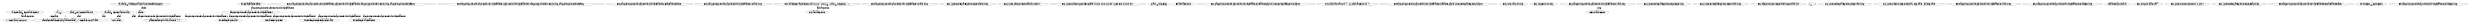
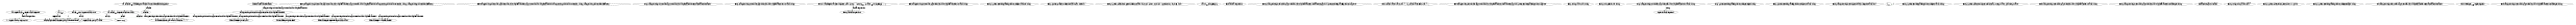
  digraph {
    node [cluster="Nancy.Routing.Trie.Nodes.CaptureNodeWithMultipleParameters.Match(string)" span="0-0"]
    edge [color=darkseagreen4 style=dashed]
    n1 [label="Nancy.Routing.Trie.Nodes.CaptureNodeWithMultipleParameters" cluster="" span=""]
    n2 [label="match.CapturedParameters.Add(parameterNames[i - 1], regexMatch.Groups[i].Value)" span="76-76"]
    n3 [cluster="Nancy.Routing.Trie.Nodes.CaptureNodeWithMultipleParameters.ExtractParameterNames()" label="this.BuildRegex(AssertStart)" span="88-88"]
    n4 [cluster="Nancy.Routing.Trie.Nodes.CaptureNodeWithMultipleParameters.ExtractParameterNames()" label="this.BuildRegex(AssertEnd)" span="101-101"]
    n5 [cluster="Nancy.Routing.Trie.Nodes.CaptureNodeWithMultipleParameters.ExtractParameterNames()" label="parameterNames.Add(match.Value.Trim('{', '}'))" span="93-93"]
    n6 [cluster="Nancy.Routing.Trie.Nodes.CaptureNodeWithMultipleParameters.ExtractParameterNames()" label="this.BuildRegex(Regex.Escape(match.Value))" span="98-98"]
    n7 [cluster="Nancy.Routing.Trie.Nodes.CaptureNodeWithMultipleParameters.ExtractParameterNames()" label="this.BuildRegex(MatchParameter)" span="94-94"]
    n8 [cluster="Nancy.Routing.Trie.Nodes.CaptureNodeWithMultipleParameters.CaptureNodeWithMultipleParameters(Nancy.Routing.Trie.Nodes.TrieNode, string, Nancy.Routing.Trie.ITrieNodeFactory)" label="this.ExtractParameterNames()" span="34-34"]
    n9 [cluster="Nancy.Routing.Trie.Nodes.CaptureNodeWithMultipleParameters.CaptureNodeWithMultipleParameters(Nancy.Routing.Trie.Nodes.TrieNode, string, Nancy.Routing.Trie.ITrieNodeFactory)" label="Entry Nancy.Routing.Trie.Nodes.CaptureNodeWithMultipleParameters.CaptureNodeWithMultipleParameters(Nancy.Routing.Trie.Nodes.TrieNode, string, Nancy.Routing.Trie.ITrieNodeFactory)" span="31-31"]
    n10 [cluster="Nancy.Routing.Trie.Nodes.CaptureNodeWithMultipleParameters.CaptureNodeWithMultipleParameters(Nancy.Routing.Trie.Nodes.TrieNode, string, Nancy.Routing.Trie.ITrieNodeFactory)" label="Exit Nancy.Routing.Trie.Nodes.CaptureNodeWithMultipleParameters.CaptureNodeWithMultipleParameters(Nancy.Routing.Trie.Nodes.TrieNode, string, Nancy.Routing.Trie.ITrieNodeFactory)" span="31-31"]
    n11 [cluster="Nancy.Routing.Trie.Nodes.CaptureNodeWithMultipleParameters.ExtractParameterNames()" label="Entry Nancy.Routing.Trie.Nodes.CaptureNodeWithMultipleParameters.ExtractParameterNames()" span="85-85"]
    n12 [cluster="Nancy.Routing.Trie.Nodes.CaptureNodeWithMultipleParameters.IsMatch(string)" label="Entry Nancy.Routing.Trie.Nodes.CaptureNodeWithMultipleParameters.IsMatch(string)" span="42-42"]
    n13 [cluster="Nancy.Routing.Trie.Nodes.CaptureNodeWithMultipleParameters.IsMatch(string)" label="return MatchRegex.Matches(segment).Cast<Group>().Count(g => g.Value != string.Empty) > 1;" span="44-44"]
    n14 [cluster="lambda expression" label="Entry lambda expression" span="44-44"]
    n15 [cluster="Nancy.Routing.Trie.Nodes.CaptureNodeWithMultipleParameters.IsMatch(string)" label="Exit Nancy.Routing.Trie.Nodes.CaptureNodeWithMultipleParameters.IsMatch(string)" span="42-42"]
    n16 [cluster="System.Text.RegularExpressions.Regex.Matches(string)" label="Entry System.Text.RegularExpressions.Regex.Matches(string)"]
    n17 [cluster="System.Collections.IEnumerable.Cast<TResult>()" label="Entry System.Collections.IEnumerable.Cast<TResult>()"]
    n18 [cluster="System.Collections.Generic.IEnumerable<TSource>.Count<TSource>(System.Func<TSource, bool>)" label="Entry System.Collections.Generic.IEnumerable<TSource>.Count<TSource>(System.Func<TSource, bool>)"]
    n19 [cluster="lambda expression" label="g.Value != string.Empty" span="44-44"]
    n20 [cluster="lambda expression" label="Exit lambda expression" span="44-44"]
    n21 [cluster="Nancy.Routing.Trie.Nodes.CaptureNodeWithMultipleParameters.IsParameterCapture(System.Text.RegularExpressions.Capture)" label="Entry Nancy.Routing.Trie.Nodes.CaptureNodeWithMultipleParameters.IsParameterCapture(System.Text.RegularExpressions.Capture)" span="47-47"]
    n22 [cluster="Nancy.Routing.Trie.Nodes.CaptureNodeWithMultipleParameters.IsParameterCapture(System.Text.RegularExpressions.Capture)" label="return match.Value.StartsWith(''{'') && match.Value.EndsWith(''}'');" span="49-49"]
    n23 [cluster="Nancy.Routing.Trie.Nodes.CaptureNodeWithMultipleParameters.IsParameterCapture(System.Text.RegularExpressions.Capture)" label="Exit Nancy.Routing.Trie.Nodes.CaptureNodeWithMultipleParameters.IsParameterCapture(System.Text.RegularExpressions.Capture)" span="47-47"]
    n24 [cluster="string.StartsWith(string)" label="Entry string.StartsWith(string)"]
    n25 [cluster="string.EndsWith(string)" label="Entry string.EndsWith(string)"]
    n26 [label="Entry Nancy.Routing.Trie.Nodes.CaptureNodeWithMultipleParameters.Match(string)" span="65-65"]
    n27 [label="regex.IsMatch(segment)" span="70-70"]
    n28 [label="var match = SegmentMatch.NoMatch" span="67-67"]
-   n29 [label="return match;" span="79-79"]
+   n29 [label="return true;" span="79-79"]
    n30 [label="var regexMatch = regex.Match(segment)" span="73-73"]
    n31 [label="i < regexMatch.Groups.Count" span="74-74"]
    n32 [cluster="System.Text.RegularExpressions.Regex.Regex(string)" label="Entry System.Text.RegularExpressions.Regex.Regex(string)"]
    n33 [label="match = new SegmentMatch(true)" span="72-72"]
    n34 [cluster="System.Text.RegularExpressions.Regex.IsMatch(string)" label="Entry System.Text.RegularExpressions.Regex.IsMatch(string)"]
    n35 [cluster="Nancy.Routing.Trie.SegmentMatch.SegmentMatch(bool)" label="Entry Nancy.Routing.Trie.SegmentMatch.SegmentMatch(bool)" span="26-26"]
    n36 [label="var i = 1" span="74-74"]
    n37 [label="i++" span="74-74"]
    n38 [cluster="System.Text.RegularExpressions.Regex.Match(string)" label="Entry System.Text.RegularExpressions.Regex.Match(string)"]
    n39 [cluster="System.Collections.Generic.IDictionary<TKey, TValue>.Add(TKey, TValue)" label="Entry System.Collections.Generic.IDictionary<TKey, TValue>.Add(TKey, TValue)"]
    n40 [label="Exit Nancy.Routing.Trie.Nodes.CaptureNodeWithMultipleParameters.Match(string)" span="65-65"]
    n41 [cluster="Nancy.Routing.Trie.Nodes.CaptureNodeWithMultipleParameters.ExtractParameterNames()" label="var matches = MatchRegex.Matches(this.RouteDefinitionSegment)" span="87-87"]
    n42 [cluster="Nancy.Routing.Trie.Nodes.CaptureNodeWithMultipleParameters.ExtractParameterNames()" label=matches span="89-89"]
    n43 [cluster="Nancy.Routing.Trie.Nodes.CaptureNodeWithMultipleParameters.BuildRegex(string)" label="Entry Nancy.Routing.Trie.Nodes.CaptureNodeWithMultipleParameters.BuildRegex(string)" span="104-104"]
    n44 [cluster="Nancy.Routing.Trie.Nodes.CaptureNodeWithMultipleParameters.ExtractParameterNames()" label="IsParameterCapture(match)" span="91-91"]
    n45 [cluster="string.Trim(params char[])" label="Entry string.Trim(params char[])"]
    n46 [cluster="System.Collections.Generic.List<T>.Add(T)" label="Entry System.Collections.Generic.List<T>.Add(T)"]
    n47 [cluster="System.Text.RegularExpressions.Regex.Escape(string)" label="Entry System.Text.RegularExpressions.Regex.Escape(string)"]
    n48 [cluster="Nancy.Routing.Trie.Nodes.CaptureNodeWithMultipleParameters.ExtractParameterNames()" label="Exit Nancy.Routing.Trie.Nodes.CaptureNodeWithMultipleParameters.ExtractParameterNames()" span="85-85"]
    n49 [cluster="Nancy.Routing.Trie.Nodes.CaptureNodeWithMultipleParameters.BuildRegex(string)" label="this.builtRegex += regexSegment" span="106-106"]
    n50 [cluster="Nancy.Routing.Trie.Nodes.CaptureNodeWithMultipleParameters.BuildRegex(string)" label="Exit Nancy.Routing.Trie.Nodes.CaptureNodeWithMultipleParameters.BuildRegex(string)" span="104-104"]
    n1 -> n2 [label="Nancy.Routing.Trie.Nodes.CaptureNodeWithMultipleParameters"]
    n1 -> n3 [label="Nancy.Routing.Trie.Nodes.CaptureNodeWithMultipleParameters"]
    n1 -> n4 [label="Nancy.Routing.Trie.Nodes.CaptureNodeWithMultipleParameters"]
    n1 -> n5 [label="Nancy.Routing.Trie.Nodes.CaptureNodeWithMultipleParameters"]
    n1 -> n6 [label="Nancy.Routing.Trie.Nodes.CaptureNodeWithMultipleParameters"]
    n1 -> n7 [label="Nancy.Routing.Trie.Nodes.CaptureNodeWithMultipleParameters"]
    n8 -> n1 [label="Nancy.Routing.Trie.Nodes.CaptureNodeWithMultipleParameters"]
    n13 -> n14 [label="lambda expression"]
    n26 -> n27 [label=string]
    n28 -> n29 [label=match]
    n30 -> n2 [label=regexMatch]
    n30 -> n31 [label="lambda expression"]
    n33 -> n2 [label=match]
    n33 -> n29 [label=match]
    n36 -> n2 [label=i]
    n37 -> n37 [label=i]
    n41 -> n42 [label=matches]
-   n42 -> n5 [label=match]
+   n42 -> n5 [label=matches]
  }
